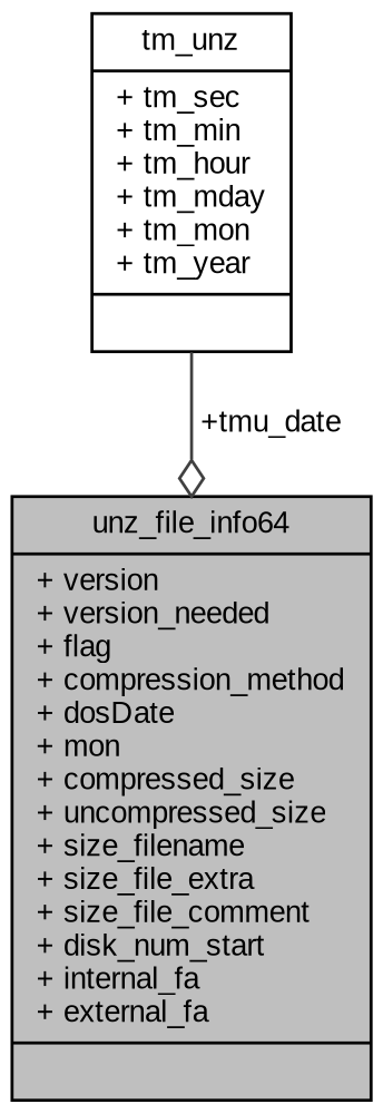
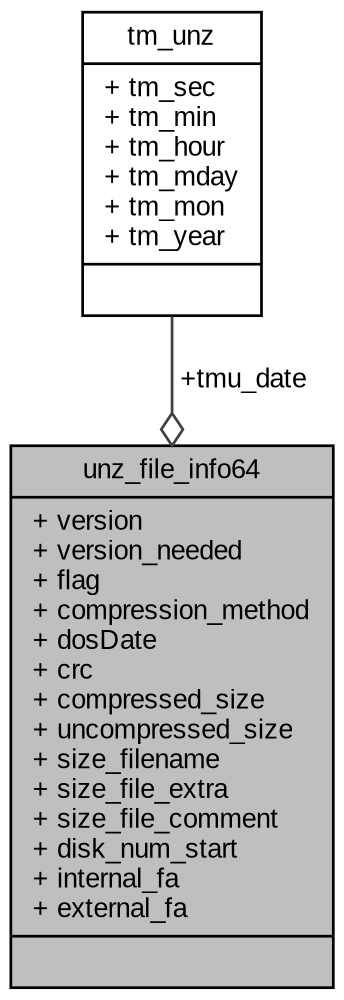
  digraph {
    fontname="Liberation Sans"
    node [color=black fontname="Liberation Sans" fontsize=10 shape=record style=filled]
-   n1 [fillcolor=grey75 fontcolor=black height=0.2 label="{unz_file_info64\n|+ version\l+ version_needed\l+ flag\l+ compression_method\l+ dosDate\l+ mon\l+ compressed_size\l+ uncompressed_size\l+ size_filename\l+ size_file_extra\l+ size_file_comment\l+ disk_num_start\l+ internal_fa\l+ external_fa\l|}" width=0.4]
+   n1 [fillcolor=grey75 fontcolor=black height=0.2 label="{unz_file_info64\n|+ version\l+ version_needed\l+ flag\l+ compression_method\l+ dosDate\l+ crc\l+ compressed_size\l+ uncompressed_size\l+ size_filename\l+ size_file_extra\l+ size_file_comment\l+ disk_num_start\l+ internal_fa\l+ external_fa\l|}" width=0.4]
    n2 [fillcolor=white height=0.2 label="{tm_unz\n|+ tm_sec\l+ tm_min\l+ tm_hour\l+ tm_mday\l+ tm_mon\l+ tm_year\l|}" width=0.4]
    n2 -> n1 [arrowhead=odiamond color=grey25 fontname="Liberation Sans" fontsize=10 label=" +tmu_date" labelfontname=Helvetica labelfontsize=10 style=solid]
  }
